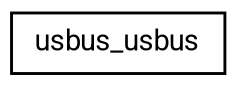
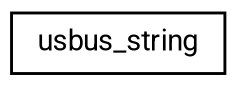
  digraph {
    rankdir=TB
    fontname=Roboto
-   n1 [color=black fillcolor=white fontname=Roboto fontsize=10 height=0.2 label=usbus_usbus shape=record style=filled width=0.4]
+   n1 [color=black fillcolor=white fontname=Roboto fontsize=10 height=0.2 label=usbus_string shape=record style=filled width=0.4]
  }
